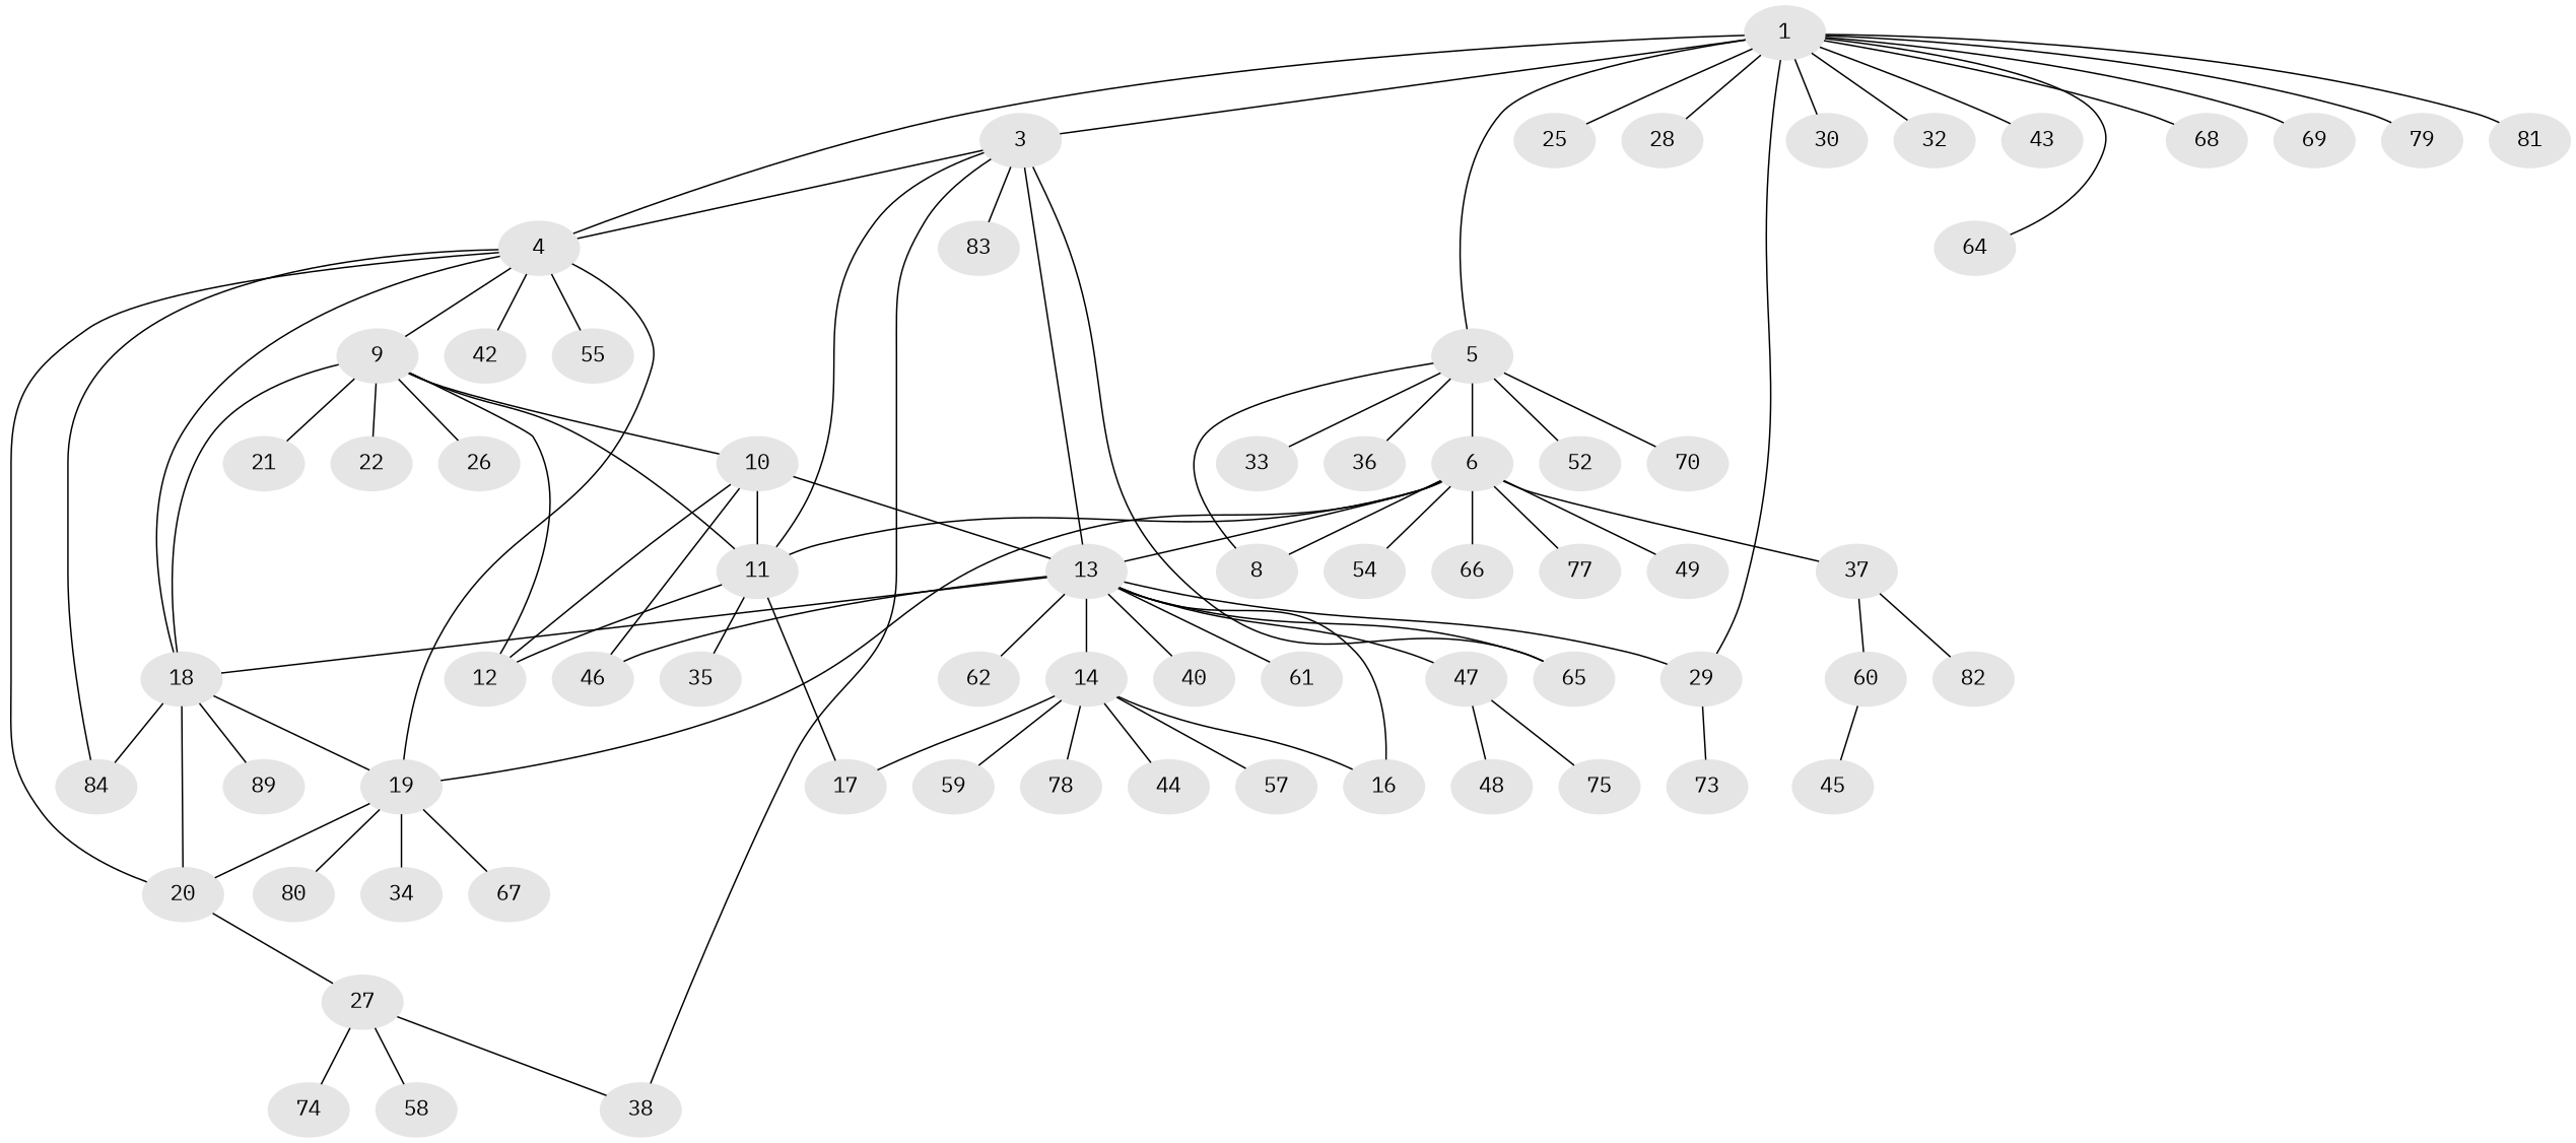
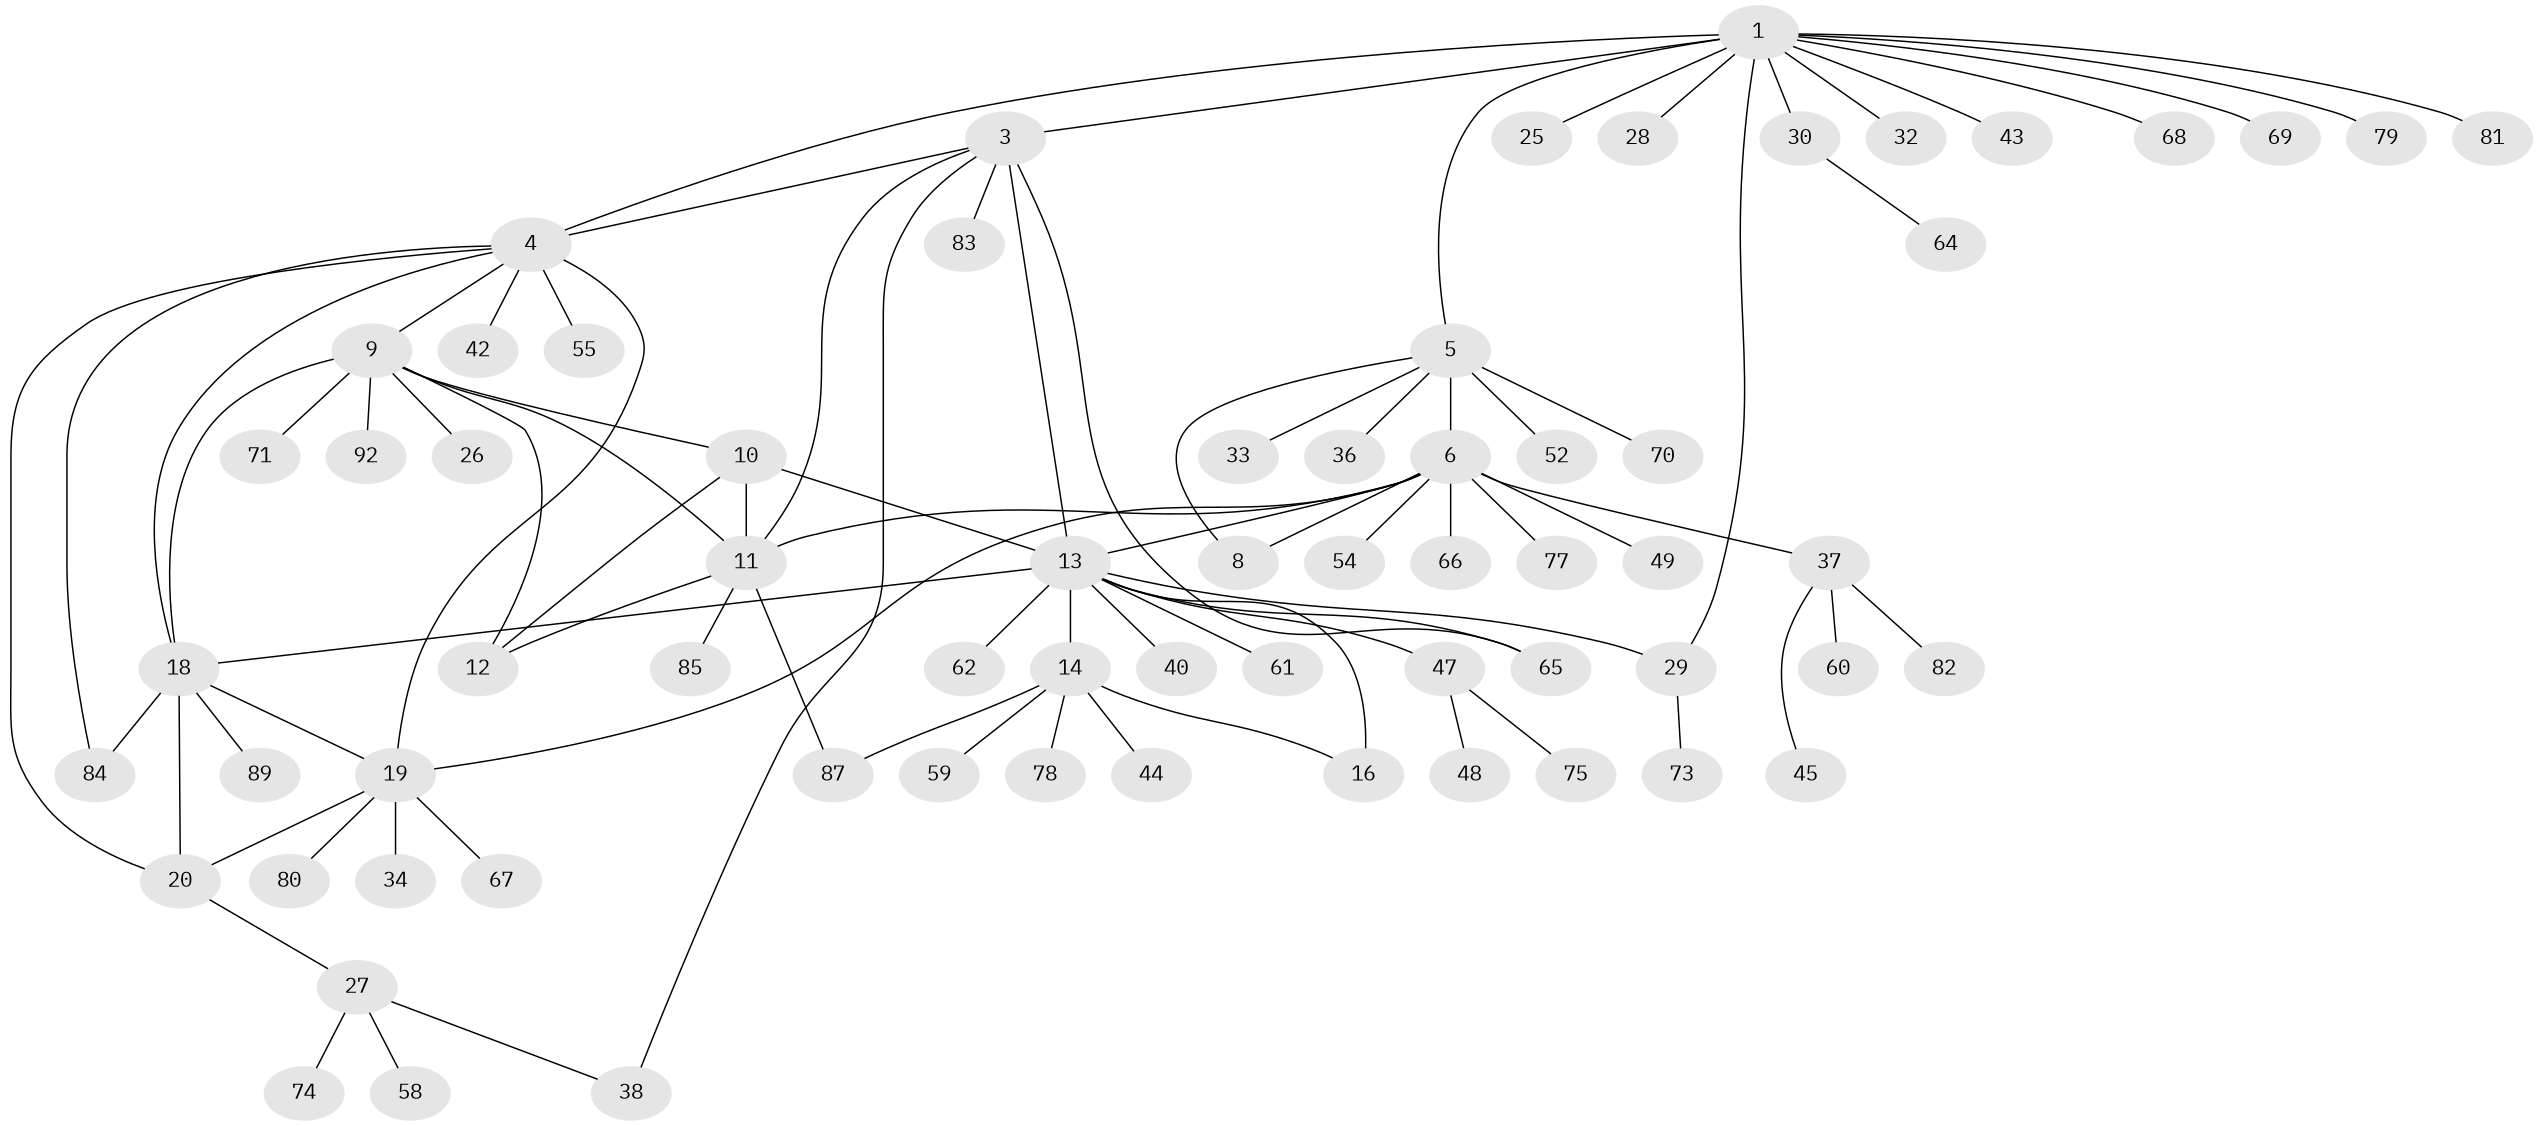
  graph {
    fontname="IBM Plex Mono"
    node [color=gray90 fontname="IBM Plex Mono" style=filled]
    edge [fontname="IBM Plex Mono"]
    1 [super="+2"]
    3
    4 [super="+17"]
    5 [super="+35"]
    25
    28
    29 [super="+56"]
    30
    32
    43
    64
    68
    69
    79
    81
    11 [super="+50"]
    13 [super="+15"]
    38 [super="+62"]
    65 [super="+88"]
    83
    9 [super="+53"]
    18 [super="+76"]
    19 [super="+39"]
    20 [super="+63"]
    42
    55
    84
    6 [super="+7"]
    8
    33
    36
    52
    70
    73
    12
-   85 [label=35]
-   87 [label=17]
-   46
+   85
+   87
    14 [super="+23"]
    16
    40
    47 [super="+51"]
    61
    n44 [label=62]
    10 [super="+31"]
-   21
-   22 [super="+86"]
+   21 [label=71]
+   22 [super="+86" label=92]
    26
    89
    34
    67
    80
    27 [super="+90"]
    37 [super="+41"]
    49
    54
    66
    77
    45
    60
    82
    44
-   57
    59
    78
    48
    75
    58 [super="+71"]
    74
    1 -- 3 [weight=2]
    1 -- 4 [weight=2]
    1 -- 5
    1 -- 25
    1 -- 28
    1 -- 29
    1 -- 30
    1 -- 32
    1 -- 43
-   1 -- 64
+   30 -- 64
    1 -- 68
    1 -- 69
    1 -- 79
    1 -- 81
    3 -- 4
    3 -- 11
    3 -- 13
    3 -- 38
    3 -- 65
    3 -- 83
    4 -- 9
    4 -- 18
    4 -- 19
    4 -- 20
    4 -- 42
    4 -- 55
    4 -- 84
    5 -- 6 [weight=2]
    5 -- 8
    5 -- 33
    5 -- 36
    5 -- 52
    5 -- 70
    29 -- 73
    11 -- 12
    11 -- 85
    11 -- 87
    13 -- 29
    13 -- 65
    13 -- 18
-   13 -- 46
    13 -- 14 [weight=2]
    13 -- 16 [weight=2]
    13 -- 40
    13 -- 47
    13 -- 61
    13 -- n44
    9 -- 11
    9 -- 18 [weight=2]
    9 -- 12
    9 -- 10
    9 -- 21
    9 -- 22
    9 -- 26
    18 -- 19
    18 -- 20
    18 -- 84
    18 -- 89
    19 -- 20
    19 -- 34
    19 -- 67
    19 -- 80
    20 -- 27
    6 -- 11
    6 -- 13
    6 -- 19
    6 -- 8 [weight=2]
    6 -- 37
    6 -- 49
    6 -- 54
    6 -- 66
    6 -- 77
    14 -- 87
    14 -- 16
    14 -- 44
-   14 -- 57
    14 -- 59
    14 -- 78
    47 -- 48
    47 -- 75
    10 -- 11
    10 -- 13
    10 -- 12
-   10 -- 46
    27 -- 38
    27 -- 58
    27 -- 74
-   60 -- 45
+   37 -- 45
    37 -- 60
    37 -- 82
  }
